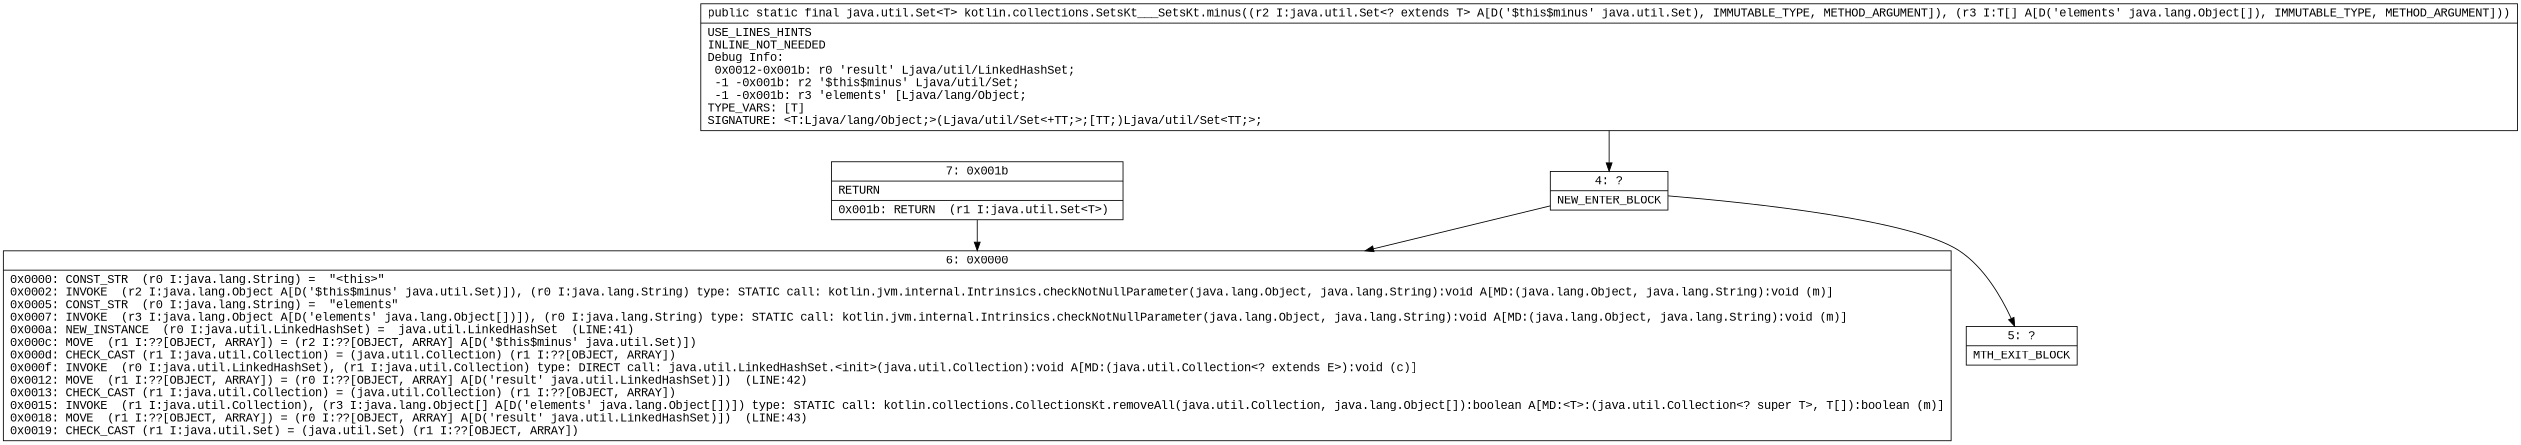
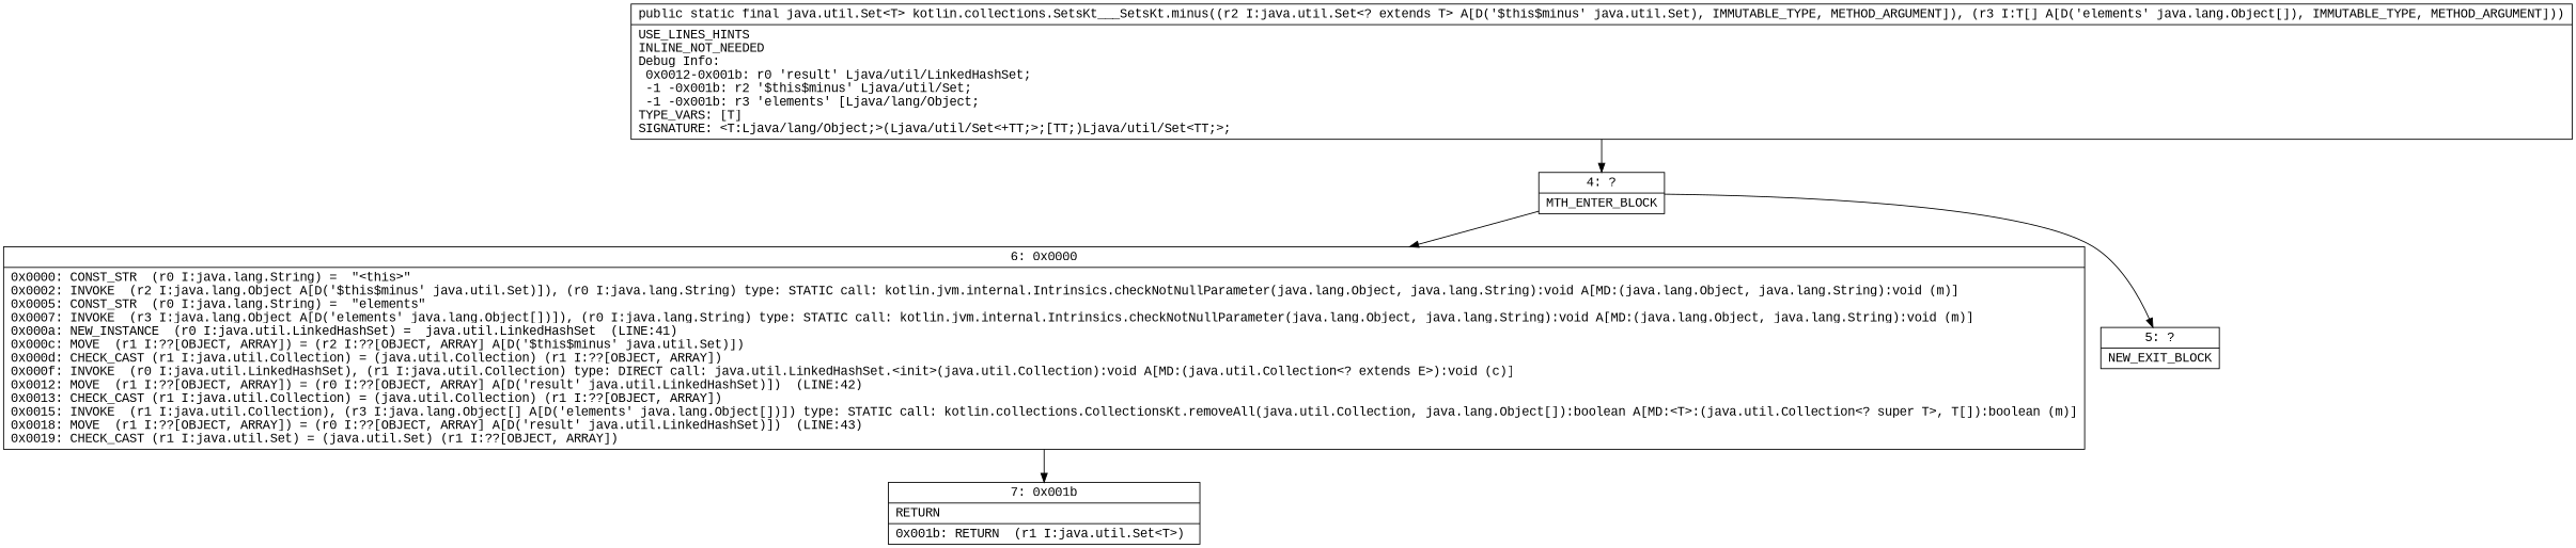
  digraph {
    fontname="Liberation Mono"
    node [fontname="Liberation Mono" shape=record]
    edge [fontname="Liberation Mono"]
-   n1 [label="{4\:\ ?|NEW_ENTER_BLOCK\l}"]
+   n1 [label="{4\:\ ?|MTH_ENTER_BLOCK\l}"]
    n2 [label="{6\:\ 0x0000|0x0000: CONST_STR  (r0 I:java.lang.String) =  \"\<this\>\" \l0x0002: INVOKE  (r2 I:java.lang.Object A[D('$this$minus' java.util.Set)]), (r0 I:java.lang.String) type: STATIC call: kotlin.jvm.internal.Intrinsics.checkNotNullParameter(java.lang.Object, java.lang.String):void A[MD:(java.lang.Object, java.lang.String):void (m)]\l0x0005: CONST_STR  (r0 I:java.lang.String) =  \"elements\" \l0x0007: INVOKE  (r3 I:java.lang.Object A[D('elements' java.lang.Object[])]), (r0 I:java.lang.String) type: STATIC call: kotlin.jvm.internal.Intrinsics.checkNotNullParameter(java.lang.Object, java.lang.String):void A[MD:(java.lang.Object, java.lang.String):void (m)]\l0x000a: NEW_INSTANCE  (r0 I:java.util.LinkedHashSet) =  java.util.LinkedHashSet  (LINE:41)\l0x000c: MOVE  (r1 I:??[OBJECT, ARRAY]) = (r2 I:??[OBJECT, ARRAY] A[D('$this$minus' java.util.Set)]) \l0x000d: CHECK_CAST (r1 I:java.util.Collection) = (java.util.Collection) (r1 I:??[OBJECT, ARRAY]) \l0x000f: INVOKE  (r0 I:java.util.LinkedHashSet), (r1 I:java.util.Collection) type: DIRECT call: java.util.LinkedHashSet.\<init\>(java.util.Collection):void A[MD:(java.util.Collection\<? extends E\>):void (c)]\l0x0012: MOVE  (r1 I:??[OBJECT, ARRAY]) = (r0 I:??[OBJECT, ARRAY] A[D('result' java.util.LinkedHashSet)])  (LINE:42)\l0x0013: CHECK_CAST (r1 I:java.util.Collection) = (java.util.Collection) (r1 I:??[OBJECT, ARRAY]) \l0x0015: INVOKE  (r1 I:java.util.Collection), (r3 I:java.lang.Object[] A[D('elements' java.lang.Object[])]) type: STATIC call: kotlin.collections.CollectionsKt.removeAll(java.util.Collection, java.lang.Object[]):boolean A[MD:\<T\>:(java.util.Collection\<? super T\>, T[]):boolean (m)]\l0x0018: MOVE  (r1 I:??[OBJECT, ARRAY]) = (r0 I:??[OBJECT, ARRAY] A[D('result' java.util.LinkedHashSet)])  (LINE:43)\l0x0019: CHECK_CAST (r1 I:java.util.Set) = (java.util.Set) (r1 I:??[OBJECT, ARRAY]) \l}"]
-   n3 [label="{5\:\ ?|MTH_EXIT_BLOCK\l}"]
+   n3 [label="{5\:\ ?|NEW_EXIT_BLOCK\l}"]
    n4 [label="{7\:\ 0x001b|RETURN\l|0x001b: RETURN  (r1 I:java.util.Set\<T\>) \l}"]
    n5 [label="{public static final java.util.Set\<T\> kotlin.collections.SetsKt___SetsKt.minus((r2 I:java.util.Set\<? extends T\> A[D('$this$minus' java.util.Set), IMMUTABLE_TYPE, METHOD_ARGUMENT]), (r3 I:T[] A[D('elements' java.lang.Object[]), IMMUTABLE_TYPE, METHOD_ARGUMENT]))  | USE_LINES_HINTS\lINLINE_NOT_NEEDED\lDebug Info:\l  0x0012\-0x001b: r0 'result' Ljava\/util\/LinkedHashSet;\l  \-1 \-0x001b: r2 '$this$minus' Ljava\/util\/Set;\l  \-1 \-0x001b: r3 'elements' [Ljava\/lang\/Object;\lTYPE_VARS: [T]\lSIGNATURE: \<T:Ljava\/lang\/Object;\>(Ljava\/util\/Set\<+TT;\>;[TT;)Ljava\/util\/Set\<TT;\>;\l}"]
    n1 -> n2
    n1 -> n3
-   n4 -> n2
+   n2 -> n4
    n5 -> n1
  }
